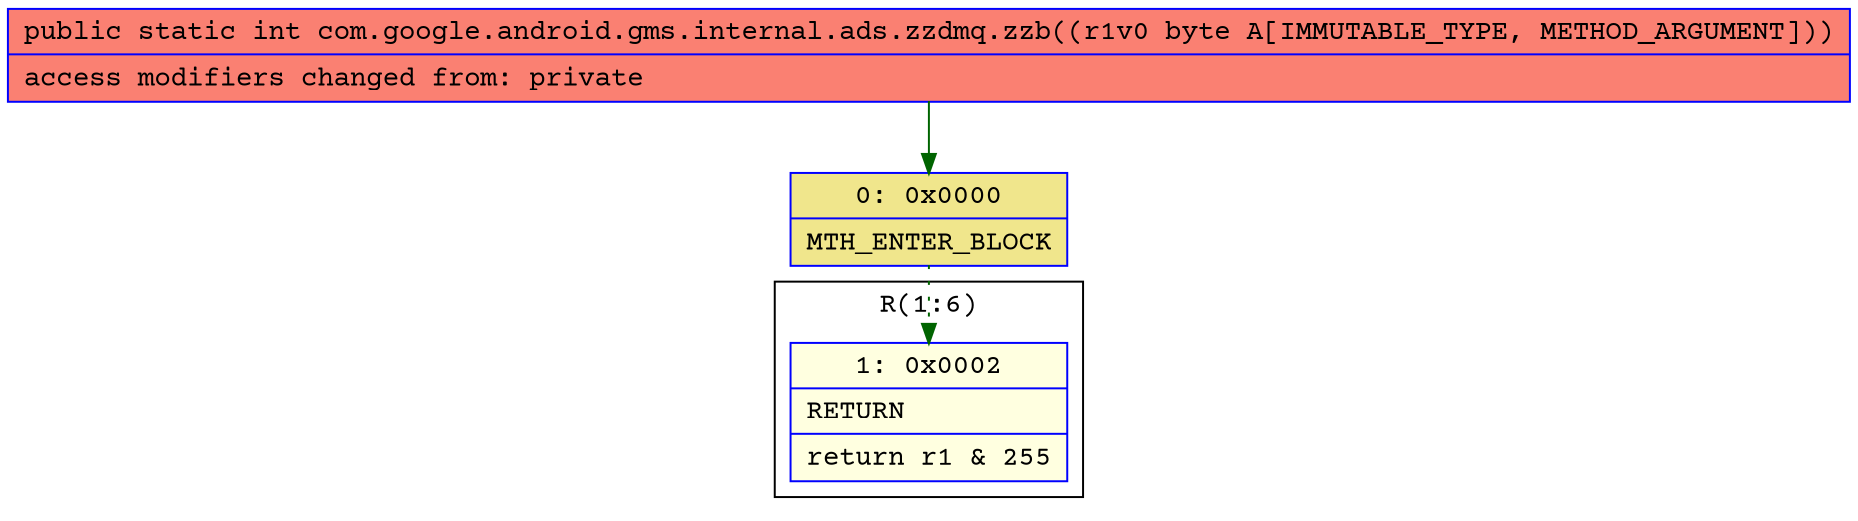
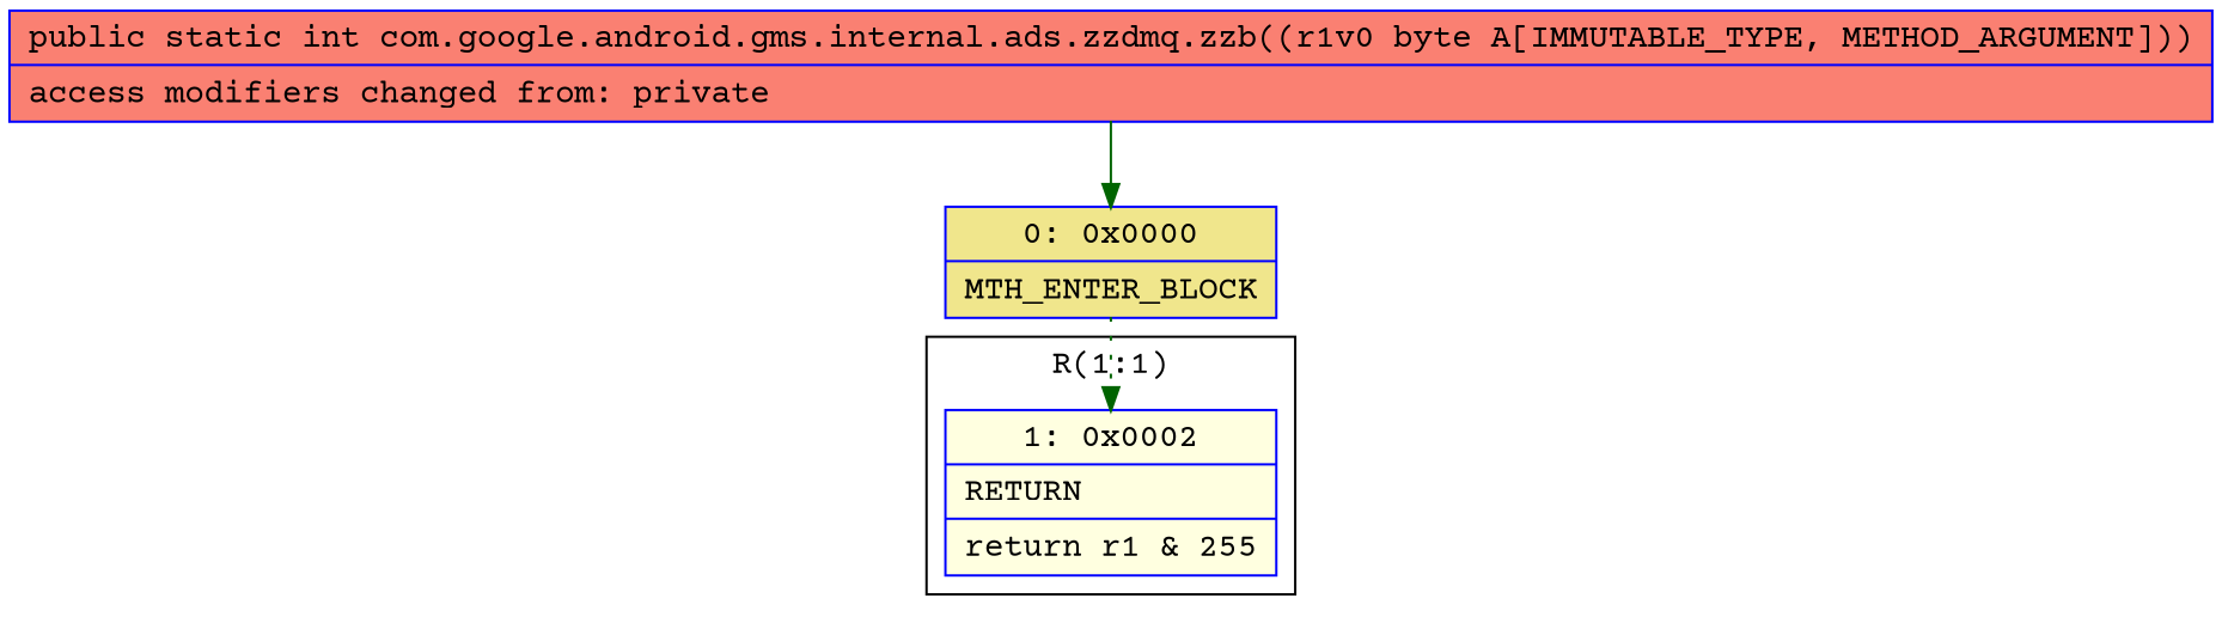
  digraph {
    fontname="Courier Prime"
    node [color=blue shape=record style=filled fontname="Courier Prime"]
    edge [color=darkgreen fontname="Courier Prime"]
    n1 [label="{1\:\ 0x0002|RETURN\l|return r1 & 255\l}" fillcolor=lightyellow]
    n2 [label="{0\:\ 0x0000|MTH_ENTER_BLOCK\l}" fillcolor=khaki]
    n3 [label="{public static int com.google.android.gms.internal.ads.zzdmq.zzb((r1v0 byte A[IMMUTABLE_TYPE, METHOD_ARGUMENT]))  | access modifiers changed from: private\l}" fillcolor=salmon]
    subgraph cluster_1 {
-     label="R(1:6)"
+     label="R(1:1)"
      n1
    }
    n2 -> n1 [style=dotted]
    n3 -> n2 [style=solid]
  }
